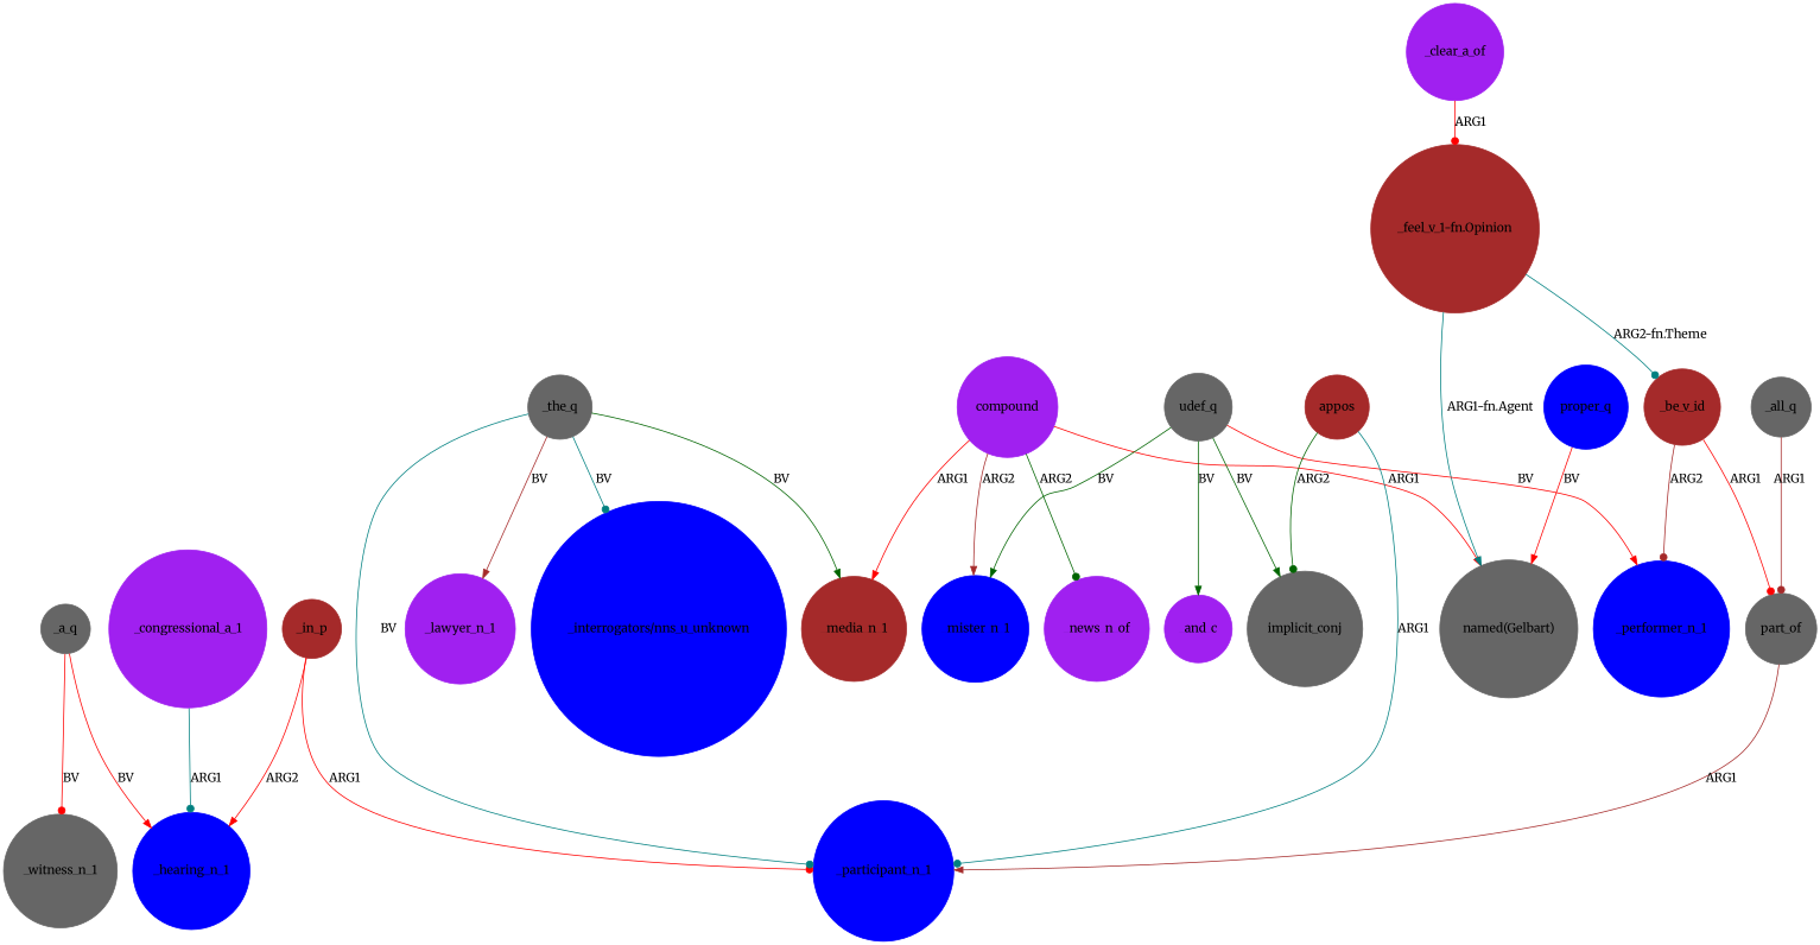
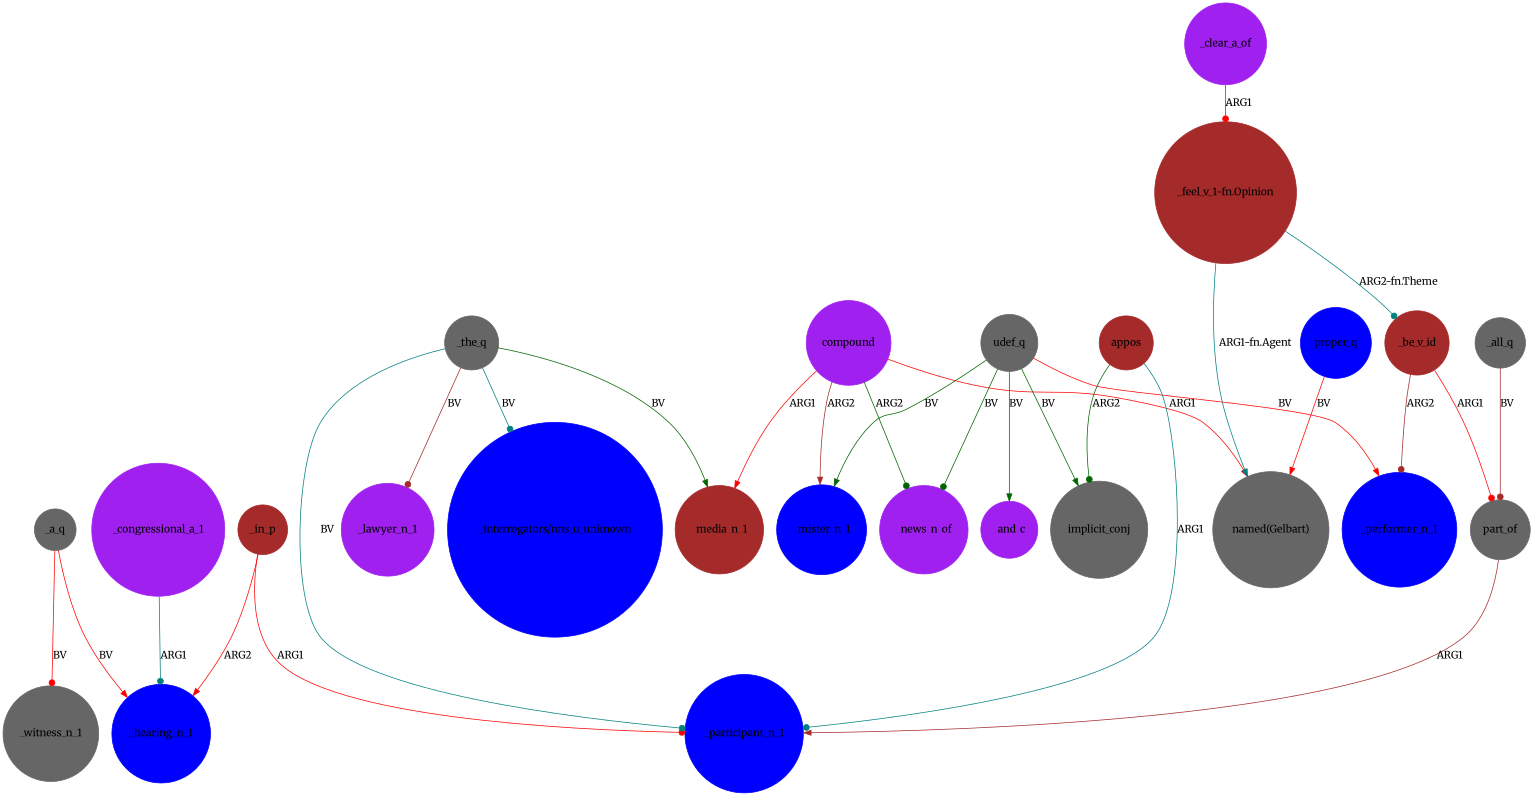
  digraph {
    fontname=Merriweather
    node [color=gray40 fontname=Merriweather shape=circle style=filled]
    edge [arrowhead=dot color=red fontname=Merriweather]
    _be_v_id [color=brown]
    part_of
    _performer_n_1 [color=blue]
    _participant_n_1 [color=blue]
    _in_p [color=brown]
    _hearing_n_1 [color=blue]
    compound [color=purple]
    _media_n_1 [color=brown]
    _mister_n_1 [color=blue]
    "named(Gelbart)"
    _news_n_of [color=purple]
    _the_q
    _lawyer_n_1 [color=purple]
    "_interrogators/nns_u_unknown" [color=blue]
    _all_q
    _clear_a_of [color=purple]
    "_feel_v_1-fn.Opinion" [color=brown]
    udef_q
    implicit_conj
    _and_c [color=purple]
    appos [color=brown]
    _a_q
    _witness_n_1
    _congressional_a_1 [color=purple]
    proper_q [color=blue]
    _be_v_id -> part_of [label=ARG1]
    _be_v_id -> _performer_n_1 [color=brown label=ARG2]
    part_of -> _participant_n_1 [arrowhead=normal color=brown label=ARG1]
    _in_p -> _participant_n_1 [label=ARG1]
    _in_p -> _hearing_n_1 [arrowhead=normal label=ARG2]
    compound -> _media_n_1 [arrowhead=normal label=ARG1]
    compound -> _mister_n_1 [arrowhead=normal color=brown label=ARG2]
    compound -> "named(Gelbart)" [arrowhead=normal label=ARG1]
    compound -> _news_n_of [color=darkgreen label=ARG2]
    _the_q -> _participant_n_1 [color=teal label=BV]
    _the_q -> _media_n_1 [arrowhead=normal color=darkgreen label=BV]
-   _the_q -> _lawyer_n_1 [arrowhead=normal color=brown label=BV]
+   _the_q -> _lawyer_n_1 [color=brown label=BV]
    _the_q -> "_interrogators/nns_u_unknown" [color=teal label=BV]
-   _all_q -> part_of [color=brown label=ARG1]
+   _all_q -> part_of [color=brown label=BV]
    _clear_a_of -> "_feel_v_1-fn.Opinion" [label=ARG1]
    "_feel_v_1-fn.Opinion" -> _be_v_id [color=teal label="ARG2-fn.Theme"]
    "_feel_v_1-fn.Opinion" -> "named(Gelbart)" [arrowhead=normal color=teal label="ARG1-fn.Agent"]
    udef_q -> _performer_n_1 [arrowhead=normal label=BV]
    udef_q -> _mister_n_1 [arrowhead=normal color=darkgreen label=BV]
+   udef_q -> _news_n_of [color=darkgreen label=BV]
    udef_q -> implicit_conj [arrowhead=normal color=darkgreen label=BV]
    udef_q -> _and_c [arrowhead=normal color=darkgreen label=BV]
    appos -> _participant_n_1 [color=teal label=ARG1]
    appos -> implicit_conj [color=darkgreen label=ARG2]
    _a_q -> _hearing_n_1 [arrowhead=normal label=BV]
    _a_q -> _witness_n_1 [label=BV]
    _congressional_a_1 -> _hearing_n_1 [color=teal label=ARG1]
    proper_q -> "named(Gelbart)" [arrowhead=normal label=BV]
  }
